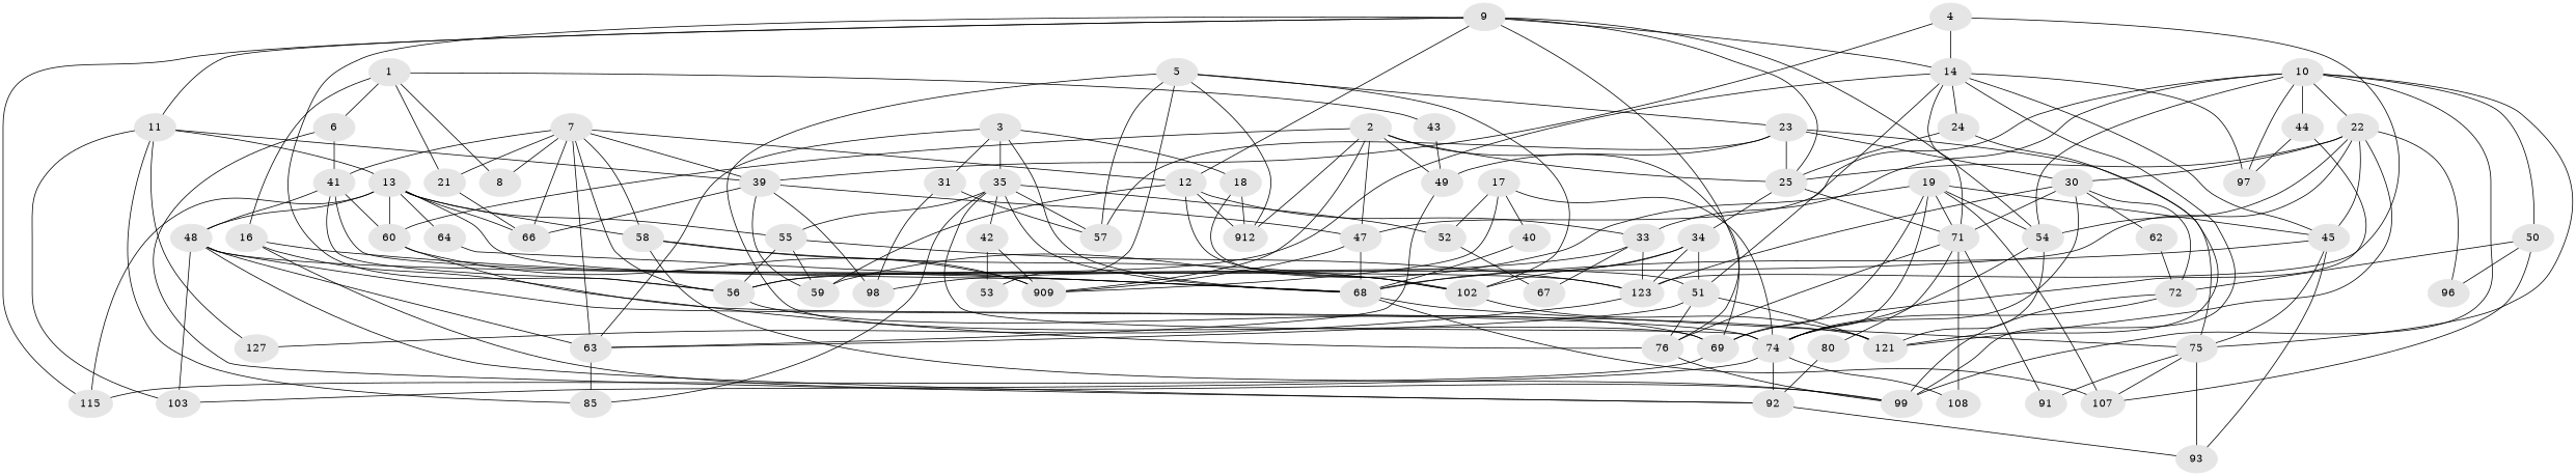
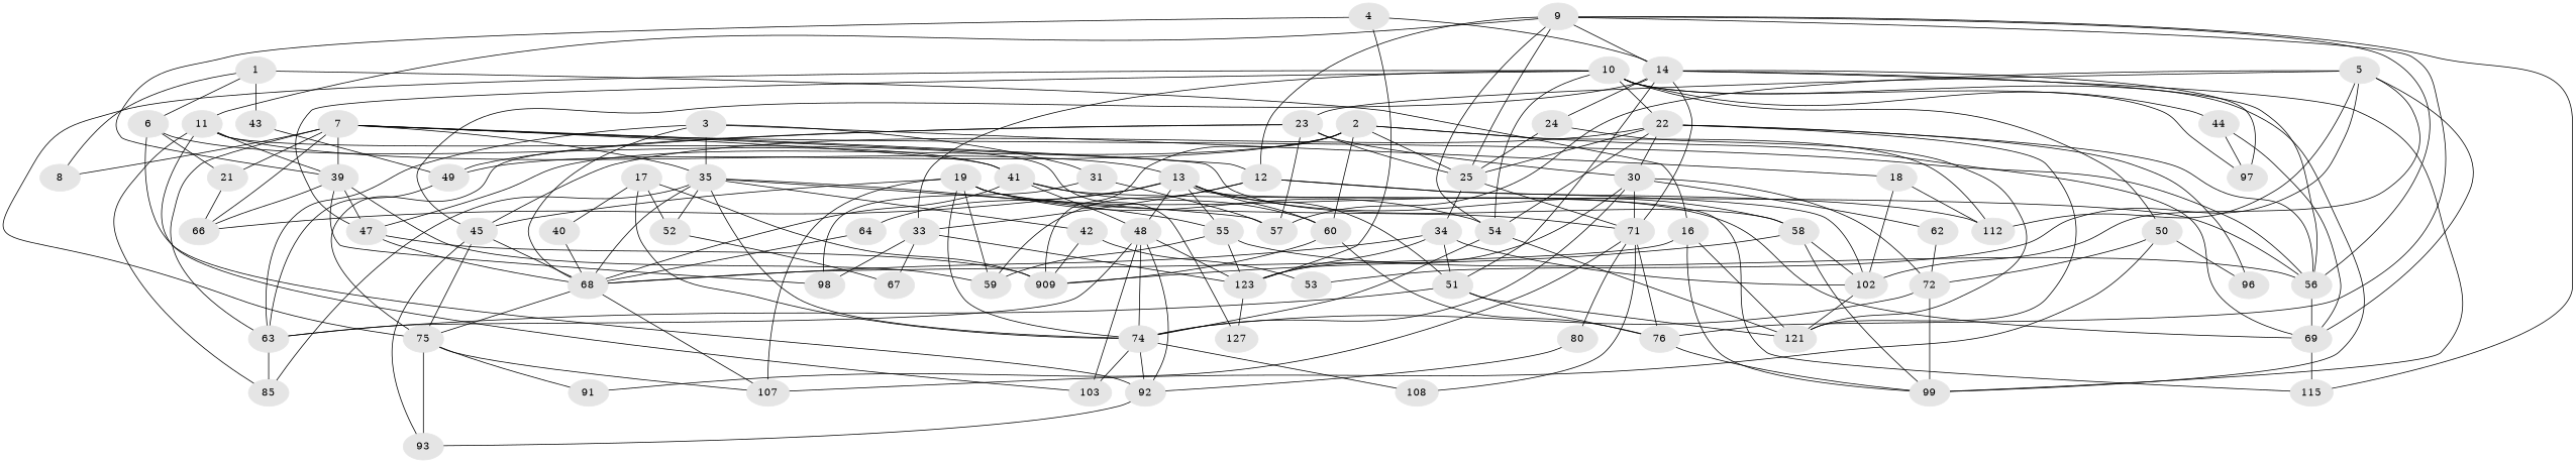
  graph {
    node [color=gray90 style=filled]
    1 [super="+27"]
    6
    8
    16 [super="+28"]
    21
    43
    41 [super="+110"]
    92
    68 [super="+122"]
    99 [super="+104"]
    121 [super="+125"]
    66
    49
    2 [super="+117"]
    25 [super="+61"]
    47 [super="+89"]
    60 [super="+82"]
    69 [super="+116"]
    n19 [label=909 super="+124"]
-   112 [label=912]
+   112
    71 [super="+101"]
    34 [super="+105"]
    63 [super="+114"]
    76 [super="+79"]
    115
    3 [super="+38"]
    18
    31
    35 [super="+36"]
    102 [super="+111"]
    57 [super="+118"]
    98
    85
    55 [super="+65"]
    52
    74 [super="+81"]
    42
    75 [super="+77"]
    107
    14 [super="+86"]
    56 [super="+119"]
    97
    51
    24 [super="+87"]
    45 [super="+73"]
    4
    39 [super="+100"]
    123
    59
    127
    5 [super="+15"]
    23 [super="+37"]
    53
    30 [super="+94"]
    48 [super="+120"]
    93
    7 [super="+113"]
    12 [super="+90"]
    58 [super="+88"]
    33 [super="+106"]
    9 [super="+95"]
    11 [super="+84"]
    54 [super="+78"]
    13 [super="+20"]
    103
    10 [super="+70"]
    22 [super="+29"]
    44 [super="+46"]
    50 [super="+126"]
    96
    67
    72 [super="+83"]
    91
    64
    80
    108
    17 [super="+26"]
    40
    19 [super="+32"]
    62
    1 -- 6
    1 -- 8
    1 -- 16 [weight=2]
-   1 -- 21
+   6 -- 21
    1 -- 43
    6 -- 41
    6 -- 92
    16 -- 68
    16 -- 99
    16 -- 121
    21 -- 66
    43 -- 49
    41 -- 68
    41 -- 60
    41 -- 56
    41 -- 48
    92 -- 93
    68 -- 75
    68 -- 107
    49 -- 63
    2 -- 49
    2 -- 25
    2 -- 47
    2 -- 60
    2 -- 69
    2 -- n19
    2 -- 112
    25 -- 71
    25 -- 34
    47 -- 68
    47 -- n19
    60 -- n19
    60 -- 76
    69 -- 115
    71 -- 76
    71 -- 91
    71 -- 80
    71 -- 108
    34 -- 68
    34 -- 102
    34 -- 51
    34 -- 123
    63 -- 85
    76 -- 99
    3 -- 68
    3 -- 63
    3 -- 18
    3 -- 31
    3 -- 35
    18 -- 112
    18 -- 102
    31 -- 57
    31 -- 98
    35 -- 68
    35 -- 57
    35 -- 85
    35 -- 55
    35 -- 52
    35 -- 74
    35 -- 42
    102 -- 121
    55 -- 56
    55 -- 123
    55 -- 59
    52 -- 67
    74 -- 92
    74 -- 103
    74 -- 108
    42 -- n19
    42 -- 53
    75 -- 107
    75 -- 93
    75 -- 91
    14 -- 99
    14 -- 71
    14 -- 56
    14 -- 97
    14 -- 51
    14 -- 24
    14 -- 45
    56 -- 69
    51 -- 121
    51 -- 63
    51 -- 76
    24 -- 121
    24 -- 25
    45 -- 68
    45 -- 75
    45 -- 93
    4 -- 14
    4 -- 39
    4 -- 123
    39 -- 66
    39 -- 47
    39 -- 98
    39 -- 59
    123 -- 127
    5 -- 69
    5 -- 112
    5 -- 102
    5 -- 57
    5 -- 23
    5 -- 53
    23 -- 49
    23 -- 25
    23 -- 57
    23 -- 75
    23 -- 30
    30 -- 71
    30 -- 74
    30 -- 123
    30 -- 72
    30 -- 62
    48 -- 92
    48 -- 63
    48 -- 74
    48 -- 123
    48 -- 103
    7 -- 8
    7 -- 21
    7 -- 41
    7 -- 66
    7 -- 63
+   7 -- 35
    7 -- 56
    7 -- 39
    7 -- 12
    7 -- 58
    12 -- 112
    12 -- 102
    12 -- 59
    12 -- 33
    58 -- 99
    58 -- n19 [weight=2]
    58 -- 102
    33 -- 98
    33 -- 123
    33 -- 67
    9 -- 25
    9 -- 76
    9 -- 115
    9 -- 14
    9 -- 56
    9 -- 12
    9 -- 11
    9 -- 54
    11 -- 85
    11 -- 39
    11 -- 127
    11 -- 13
    11 -- 103
    54 -- 121
    54 -- 74
    13 -- 66
    13 -- 60
    13 -- 115
    13 -- 55
    13 -- 51
    13 -- 48
    13 -- 58
    13 -- 64
    10 -- 99
    10 -- 47
    10 -- 75
    10 -- 97
    10 -- 33
    10 -- 54
    10 -- 22
    10 -- 44
    10 -- 50
    22 -- 121
    22 -- 25
    22 -- 56
    22 -- 45
    22 -- 30
    22 -- 54
    22 -- 96
    44 -- 69
    44 -- 97
    50 -- 107
    50 -- 96
    50 -- 72 [weight=2]
    72 -- 99 [weight=2]
    72 -- 74
    64 -- 68
    80 -- 92
    17 -- n19
    17 -- 52
    17 -- 74
    17 -- 40
    40 -- 68
    19 -- 69
    19 -- 71
    19 -- 74
    19 -- 107 [weight=2]
    19 -- 45
    19 -- 59
    19 -- 54
    62 -- 72
  }
